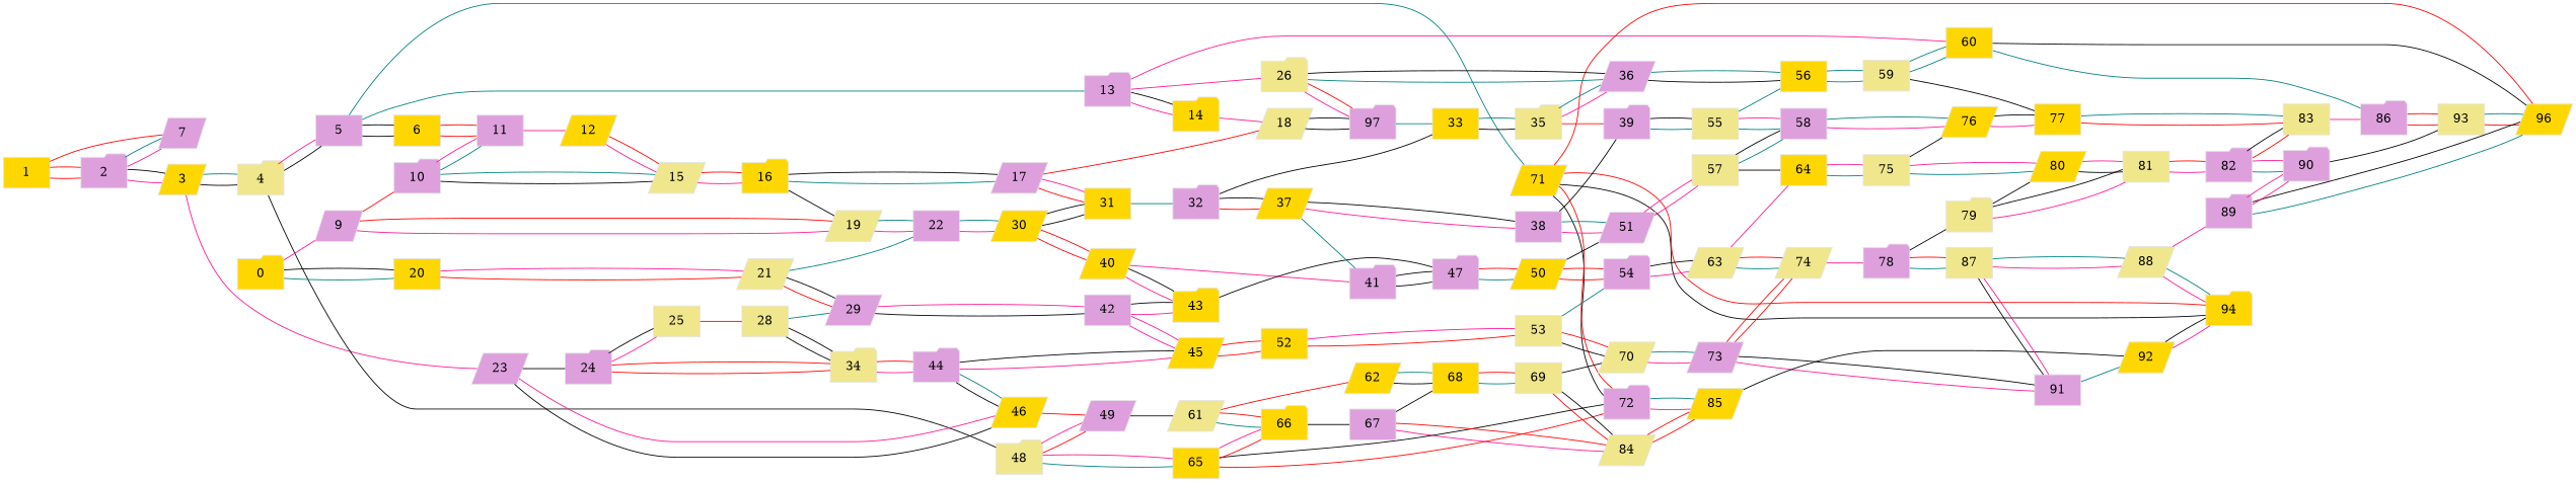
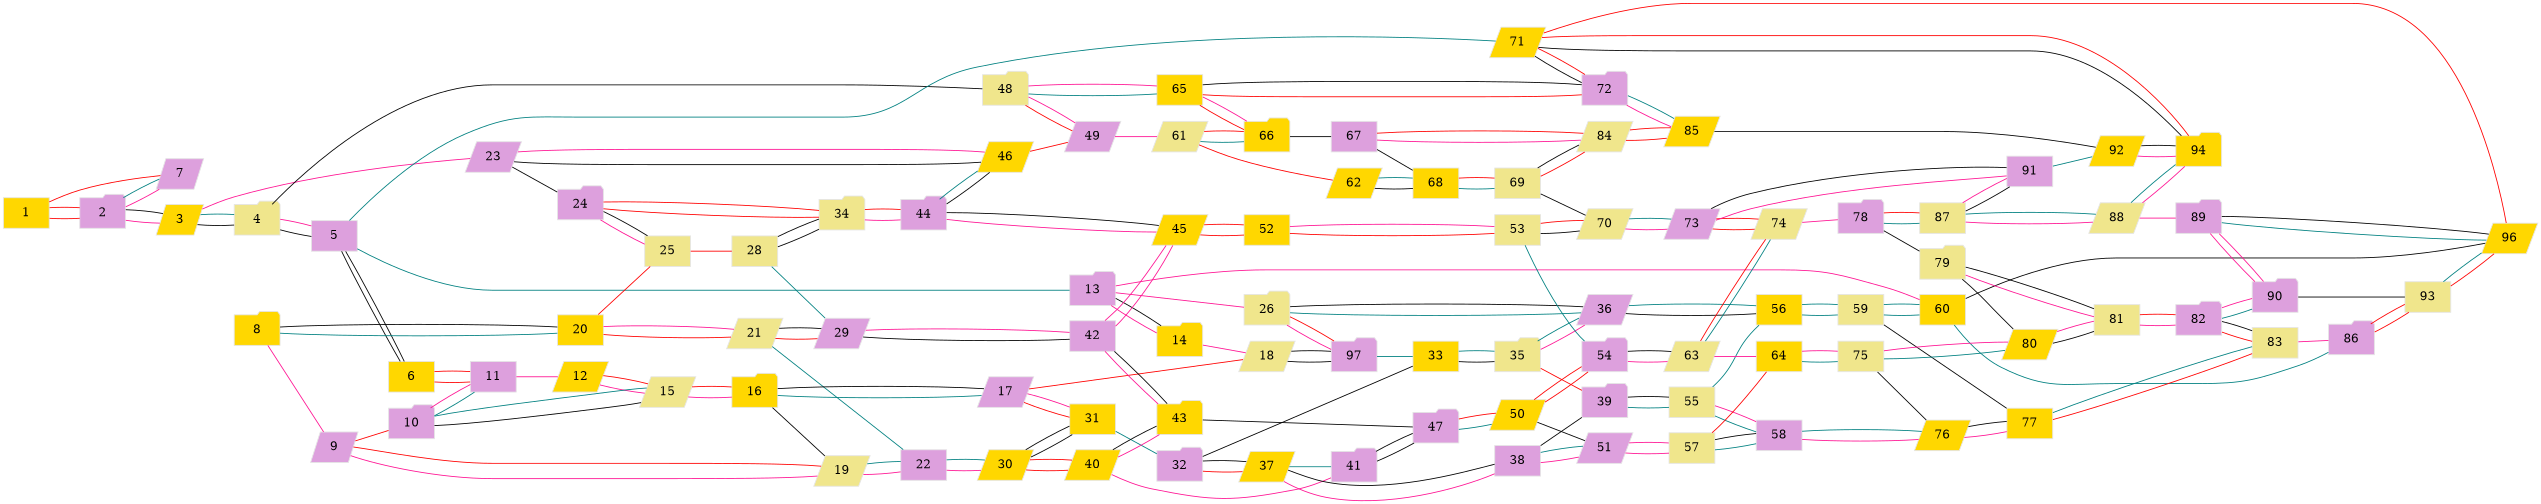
  graph {
    rankdir=LR
    node [color=gray90 fillcolor=plum shape=parallelogram style=filled]
    edge [color=black]
    1 [fillcolor=gold shape=box]
    2 [shape=folder]
    7
    3 [fillcolor=gold]
    4 [fillcolor=khaki shape=folder]
    23
    5 [shape=box]
    48 [fillcolor=khaki shape=folder]
    24 [shape=folder]
    46 [fillcolor=gold]
    6 [fillcolor=gold shape=box]
    13 [shape=folder]
    71 [fillcolor=gold]
    49
    65 [fillcolor=gold shape=box]
    11 [shape=box]
    14 [fillcolor=gold shape=folder]
    26 [fillcolor=khaki shape=folder]
    60 [fillcolor=gold shape=box]
    n20 [fillcolor=gold label=96]
    72 [shape=folder]
    94 [fillcolor=gold shape=folder]
    12 [fillcolor=gold]
-   8 [fillcolor=gold shape=folder label=0]
+   8 [fillcolor=gold shape=folder]
    9
    20 [fillcolor=gold shape=box]
    10 [shape=folder]
    19 [fillcolor=khaki]
    21 [fillcolor=khaki]
    25 [fillcolor=khaki shape=box]
    15 [fillcolor=khaki]
    22 [shape=box]
    16 [fillcolor=gold shape=folder]
    18 [fillcolor=khaki]
    n35 [label=97 shape=folder]
    36
    86 [shape=folder]
    17
    31 [fillcolor=gold shape=box]
    32 [shape=folder]
    33 [fillcolor=gold shape=box]
    30 [fillcolor=gold]
    29
    28 [fillcolor=khaki shape=box]
    42 [shape=box]
    40 [fillcolor=gold]
    34 [fillcolor=khaki shape=folder]
    44 [shape=folder]
    56 [fillcolor=gold shape=box]
    35 [fillcolor=khaki shape=folder]
    43 [fillcolor=gold shape=folder]
    45 [fillcolor=gold]
    41 [shape=folder]
    37 [fillcolor=gold]
    38 [shape=box]
    39 [shape=folder]
    55 [fillcolor=khaki shape=box]
    59 [fillcolor=khaki shape=box]
    51
    47 [shape=folder]
    57 [fillcolor=khaki shape=box]
    58 [shape=box]
    50 [fillcolor=gold]
    52 [fillcolor=gold shape=box]
    53 [fillcolor=khaki shape=box]
    61 [fillcolor=khaki]
    54 [shape=folder]
    66 [fillcolor=gold shape=folder]
    62 [fillcolor=gold]
    63 [fillcolor=khaki]
    64 [fillcolor=gold shape=box]
    70 [fillcolor=khaki]
    68 [fillcolor=gold shape=box]
    73
    74 [fillcolor=khaki]
    76 [fillcolor=gold]
    77 [fillcolor=gold shape=box]
    75 [fillcolor=khaki shape=box]
    83 [fillcolor=khaki shape=box]
    93 [fillcolor=khaki shape=box]
    67 [shape=box]
    69 [fillcolor=khaki shape=box]
    78 [shape=folder]
    80 [fillcolor=gold]
    85 [fillcolor=gold]
    84 [fillcolor=khaki]
    91 [shape=box]
    92 [fillcolor=gold]
    79 [fillcolor=khaki shape=folder]
    87 [fillcolor=khaki shape=box]
    81 [fillcolor=khaki shape=box]
    88 [fillcolor=khaki]
    82 [shape=folder]
    90 [shape=folder]
    89 [shape=folder]
    1 -- 2 [color=red]
    1 -- 2 [color=red]
    1 -- 7 [color=red]
    2 -- 7 [color=deeppink]
    2 -- 7 [color=teal]
    2 -- 3 [color=deeppink]
    2 -- 3
    3 -- 4
    3 -- 4 [color=teal]
    3 -- 23 [color=deeppink]
    4 -- 5
    4 -- 5 [color=deeppink]
    4 -- 48
    23 -- 24
    23 -- 46
    23 -- 46 [color=deeppink]
    5 -- 6
    5 -- 6
    5 -- 13 [color=teal]
    5 -- 71 [color=teal]
    48 -- 49 [color=red]
    48 -- 49 [color=deeppink]
    48 -- 65 [color=teal]
    48 -- 65 [color=deeppink]
    24 -- 25 [color=deeppink]
    24 -- 25
    24 -- 34 [color=red]
    24 -- 34 [color=red]
    46 -- 49 [color=red]
    6 -- 11 [color=red]
    6 -- 11 [color=red]
    13 -- 14 [color=deeppink]
    13 -- 14
    13 -- 26 [color=deeppink]
    13 -- 60 [color=deeppink]
    71 -- n20 [color=red]
    71 -- 72
    71 -- 72 [color=red]
    71 -- 94
    71 -- 94 [color=red]
-   49 -- 61
+   49 -- 61 [color=deeppink]
    65 -- 72 [color=red]
    65 -- 72
    65 -- 66 [color=red]
    65 -- 66 [color=deeppink]
    11 -- 12 [color=deeppink]
    14 -- 18 [color=deeppink]
    26 -- n35 [color=deeppink]
    26 -- n35 [color=red]
    26 -- 36 [color=teal]
    26 -- 36
    60 -- n20
    60 -- 86 [color=teal]
    72 -- 85 [color=deeppink]
    72 -- 85 [color=teal]
    12 -- 15 [color=deeppink]
    12 -- 15 [color=red]
    8 -- 9 [color=deeppink]
    8 -- 20 [color=teal]
    8 -- 20
    9 -- 10 [color=red]
    9 -- 19 [color=deeppink]
    9 -- 19 [color=red]
    20 -- 21 [color=red]
    20 -- 21 [color=deeppink]
+   20 -- 25 [color=red]
    10 -- 11 [color=teal]
    10 -- 11 [color=deeppink]
    10 -- 15
    10 -- 15 [color=teal]
    19 -- 22 [color=deeppink]
    19 -- 22 [color=teal]
    21 -- 22 [color=teal]
    21 -- 29 [color=red]
    21 -- 29
    25 -- 28 [color=red]
    15 -- 16 [color=deeppink]
    15 -- 16 [color=red]
    22 -- 30 [color=deeppink]
    22 -- 30 [color=teal]
    16 -- 19
    16 -- 17 [color=teal]
    16 -- 17
    18 -- n35
    18 -- n35
    n35 -- 33 [color=teal]
    36 -- 56
    36 -- 56 [color=teal]
    86 -- 93 [color=red]
    86 -- 93 [color=red]
    17 -- 18 [color=red]
    17 -- 31 [color=red]
    17 -- 31 [color=deeppink]
    31 -- 32 [color=teal]
    32 -- 33
    32 -- 37 [color=red]
    32 -- 37
    33 -- 35
    33 -- 35 [color=teal]
    30 -- 31
    30 -- 31
    30 -- 40 [color=red]
    30 -- 40 [color=red]
    29 -- 42
    29 -- 42 [color=deeppink]
    28 -- 29 [color=teal]
    28 -- 34
    28 -- 34
    42 -- 43 [color=deeppink]
    42 -- 43
    42 -- 45 [color=deeppink]
    42 -- 45 [color=deeppink]
    40 -- 43 [color=deeppink]
    40 -- 43
    40 -- 41 [color=deeppink]
    34 -- 44 [color=deeppink]
    34 -- 44 [color=red]
    44 -- 46
    44 -- 46 [color=teal]
    44 -- 45 [color=deeppink]
    44 -- 45
    56 -- 59 [color=teal]
    56 -- 59 [color=teal]
    35 -- 36 [color=deeppink]
    35 -- 36 [color=teal]
    35 -- 39 [color=red]
    43 -- 47
    45 -- 52 [color=red]
    45 -- 52 [color=red]
    41 -- 47
    41 -- 47
    37 -- 41 [color=teal]
    37 -- 38 [color=deeppink]
    37 -- 38
    38 -- 39
    38 -- 51 [color=deeppink]
    38 -- 51 [color=teal]
    39 -- 55 [color=teal]
    39 -- 55
    55 -- 56 [color=teal]
    55 -- 58 [color=teal]
    55 -- 58 [color=deeppink]
    59 -- 60 [color=teal]
    59 -- 60 [color=teal]
    59 -- 77
    51 -- 57 [color=deeppink]
    51 -- 57 [color=deeppink]
    47 -- 50 [color=teal]
    47 -- 50 [color=red]
    57 -- 58 [color=teal]
    57 -- 58
-   57 -- 64
+   57 -- 64 [color=red]
    58 -- 76 [color=deeppink]
    58 -- 76 [color=teal]
    50 -- 51
    50 -- 54 [color=red]
    50 -- 54 [color=red]
    52 -- 53 [color=red]
    52 -- 53 [color=deeppink]
    53 -- 54 [color=teal]
    53 -- 70
    53 -- 70 [color=red]
    61 -- 66 [color=teal]
    61 -- 66 [color=red]
    61 -- 62 [color=red]
    54 -- 63 [color=deeppink]
    54 -- 63
    66 -- 67
    62 -- 68
    62 -- 68 [color=teal]
    63 -- 64 [color=deeppink]
    63 -- 74 [color=teal]
    63 -- 74 [color=red]
    64 -- 75 [color=teal]
    64 -- 75 [color=deeppink]
    70 -- 73 [color=deeppink]
    70 -- 73 [color=teal]
    68 -- 69 [color=teal]
    68 -- 69 [color=red]
    73 -- 74 [color=red]
    73 -- 74 [color=red]
    73 -- 91 [color=deeppink]
    73 -- 91
    74 -- 78 [color=deeppink]
    76 -- 77 [color=deeppink]
    76 -- 77
    77 -- 83 [color=red]
    77 -- 83 [color=teal]
    75 -- 76
    75 -- 80 [color=teal]
    75 -- 80 [color=deeppink]
    83 -- 86 [color=deeppink]
    93 -- n20 [color=red]
    93 -- n20 [color=teal]
    67 -- 68
    67 -- 84 [color=deeppink]
    67 -- 84 [color=red]
    69 -- 70
    69 -- 84 [color=red]
    69 -- 84
    78 -- 79
    78 -- 87 [color=teal]
    78 -- 87 [color=red]
    80 -- 81
    80 -- 81 [color=deeppink]
    85 -- 92
    84 -- 85 [color=red]
    84 -- 85 [color=red]
    91 -- 92 [color=teal]
    92 -- 94 [color=deeppink]
    92 -- 94
    79 -- 80
    79 -- 81 [color=deeppink]
    79 -- 81
    87 -- 91
    87 -- 91 [color=deeppink]
    87 -- 88 [color=deeppink]
    87 -- 88 [color=teal]
    81 -- 82 [color=deeppink]
    81 -- 82 [color=red]
    88 -- 94 [color=deeppink]
    88 -- 94 [color=teal]
    88 -- 89 [color=deeppink]
    82 -- 83 [color=red]
    82 -- 83
    82 -- 90 [color=teal]
    82 -- 90 [color=deeppink]
    90 -- 93
    89 -- n20 [color=teal]
    89 -- n20
    89 -- 90 [color=deeppink]
    89 -- 90 [color=deeppink]
  }
